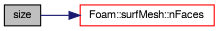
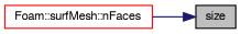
  digraph {
    rankdir=LR
    node [fontname=FreeSans fontsize=10 shape=record]
    n1 [color=black fillcolor=grey75 fontcolor=black height=0.2 label=size style=filled width=0.4]
    n2 [color=red height=0.2 label="Foam::surfMesh::nFaces" width=0.4]
-   n1 -> n2 [color=midnightblue fontname=FreeSans fontsize=10 labelfontname=FreeSans labelfontsize=10 style=solid]
+   n2 -> n1 [color=midnightblue fontname=FreeSans fontsize=10 labelfontname=FreeSans labelfontsize=10 style=solid]
  }
